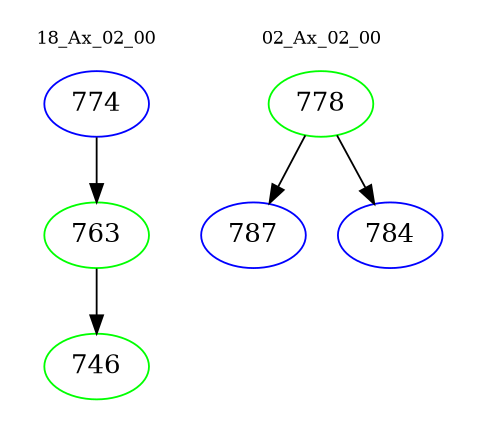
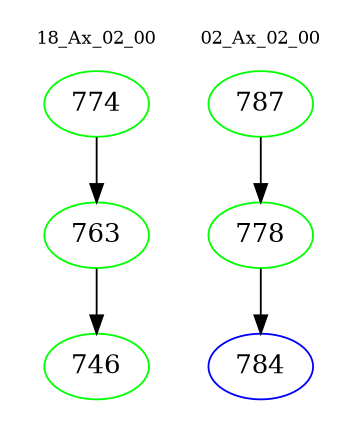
  digraph {
    node [color=green]
    edge [color=black]
    n1 [label=763]
    n2 [label=746]
-   n3 [color=blue label=774]
+   n3 [label=774]
    n4 [label=778]
-   n5 [color=blue label=787]
+   n5 [label=787]
    n6 [color=blue label=784]
    subgraph cluster_1 {
      color=white
      fontsize=10
      label="18_Ax_02_00"
      n1
      n2
      n3
    }
    subgraph cluster_2 {
      color=white
      fontsize=10
      label="02_Ax_02_00"
      n4
      n5
      n6
    }
    n1 -> n2
    n3 -> n1
-   n4 -> n5
+   n5 -> n4
    n4 -> n6
  }
